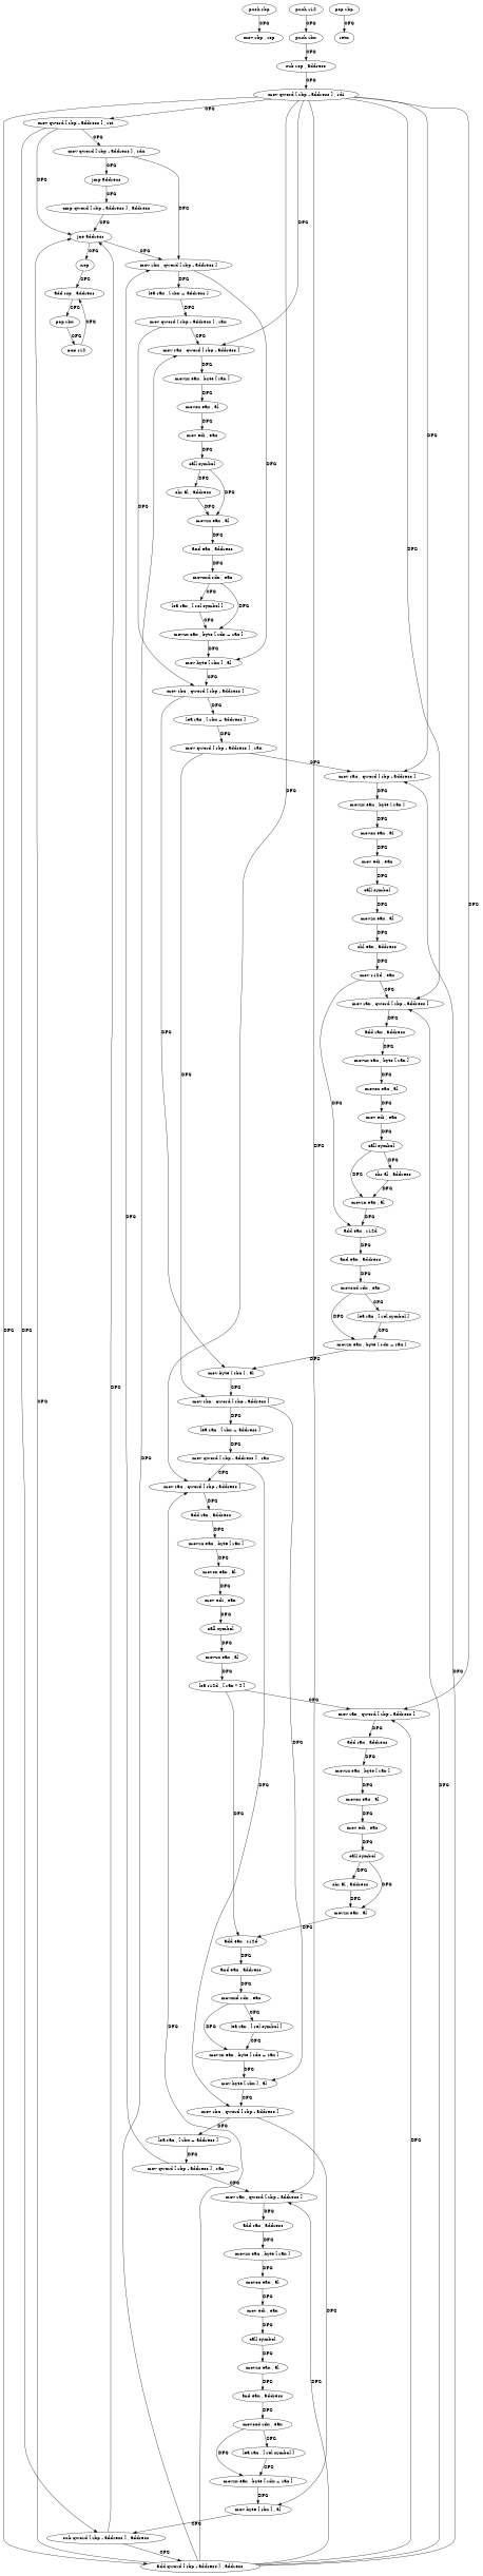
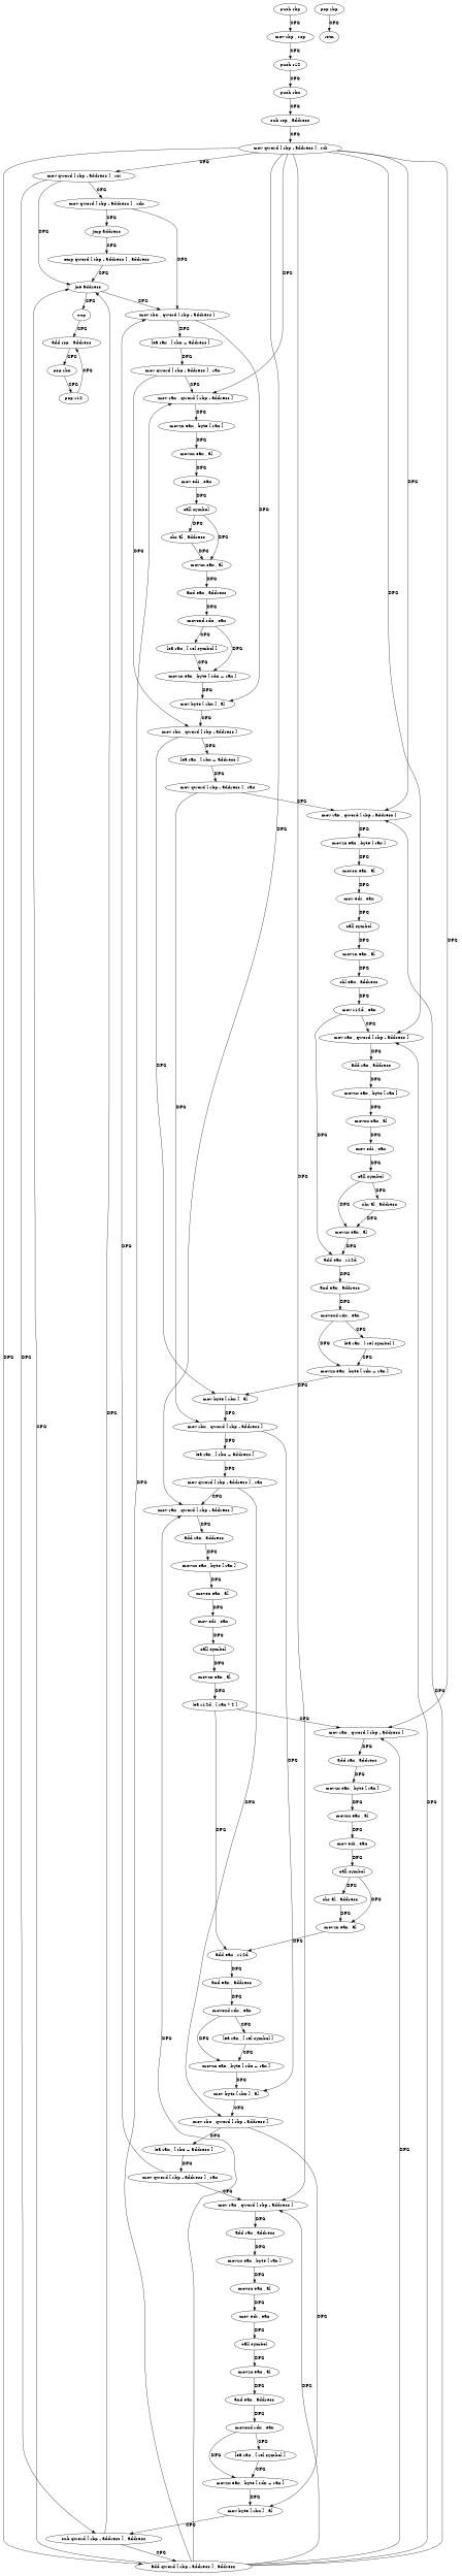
  digraph {
    n1 [label="push rbp"]
    n2 [label="mov rbp , rsp"]
    n3 [label="push r12"]
    n4 [label="push rbx"]
    n5 [label="sub rsp , address"]
    n6 [label="mov qword [ rbp - address ] , rdi"]
    n7 [label="mov qword [ rbp - address ] , rsi"]
    n8 [label="mov rax , qword [ rbp - address ]"]
    n9 [label="mov rax , qword [ rbp - address ]"]
    n10 [label="mov rax , qword [ rbp - address ]"]
    n11 [label="mov rax , qword [ rbp - address ]"]
    n12 [label="mov rax , qword [ rbp - address ]"]
    n13 [label="mov rax , qword [ rbp - address ]"]
    n14 [label="add qword [ rbp - address ] , address"]
    n15 [label="mov qword [ rbp - address ] , rdx"]
    n16 [label="jne address"]
    n17 [label="sub qword [ rbp - address ] , address"]
    n18 [label="movzx eax , byte [ rax ]"]
    n19 [label="movzx eax , byte [ rax ]"]
    n20 [label="add rax , address"]
    n21 [label="add rax , address"]
    n22 [label="add rax , address"]
    n23 [label="add rax , address"]
    n24 [label="jmp address"]
    n25 [label="mov rbx , qword [ rbp - address ]"]
    n26 [label=nop]
    n27 [label="cmp qword [ rbp - address ] , address"]
    n28 [label="lea rax , [ rbx + address ]"]
    n29 [label="mov byte [ rbx ] , al"]
    n30 [label="add rsp , address"]
    n31 [label="mov qword [ rbp - address ] , rax"]
    n32 [label="mov rbx , qword [ rbp - address ]"]
    n33 [label="pop rbx"]
    n34 [label="lea rax , [ rbx + address ]"]
    n35 [label="mov byte [ rbx ] , al"]
    n36 [label="movsx eax , al"]
    n37 [label="mov edi , eax"]
    n38 [label="call symbol"]
    n39 [label="shr al , address"]
    n40 [label="movzx eax , al"]
    n41 [label="and eax , address"]
    n42 [label="movsxd rdx , eax"]
    n43 [label="lea rax , [ rel symbol ]"]
    n44 [label="movzx eax , byte [ rdx + rax ]"]
    n45 [label="mov qword [ rbp - address ] , rax"]
    n46 [label="mov rbx , qword [ rbp - address ]"]
    n47 [label="lea rax , [ rbx + address ]"]
    n48 [label="mov byte [ rbx ] , al"]
    n49 [label="movsx eax , al"]
    n50 [label="mov edi , eax"]
    n51 [label="call symbol"]
    n52 [label="movzx eax , al"]
    n53 [label="shl eax , address"]
    n54 [label="mov r12d , eax"]
    n55 [label="add eax , r12d"]
    n56 [label="and eax , address"]
    n57 [label="movzx eax , byte [ rax ]"]
    n58 [label="movsx eax , al"]
    n59 [label="mov edi , eax"]
    n60 [label="call symbol"]
    n61 [label="shr al , address"]
    n62 [label="movzx eax , al"]
    n63 [label="movsxd rdx , eax"]
    n64 [label="lea rax , [ rel symbol ]"]
    n65 [label="movzx eax , byte [ rdx + rax ]"]
    n66 [label="mov qword [ rbp - address ] , rax"]
    n67 [label="mov rbx , qword [ rbp - address ]"]
    n68 [label="lea rax , [ rbx + address ]"]
    n69 [label="mov byte [ rbx ] , al"]
    n70 [label="movzx eax , byte [ rax ]"]
    n71 [label="movsx eax , al"]
    n72 [label="mov edi , eax"]
    n73 [label="call symbol"]
    n74 [label="movzx eax , al"]
    n75 [label="lea r12d , [ rax * 4 ]"]
    n76 [label="add eax , r12d"]
    n77 [label="and eax , address"]
    n78 [label="movzx eax , byte [ rax ]"]
    n79 [label="movsx eax , al"]
    n80 [label="mov edi , eax"]
    n81 [label="call symbol"]
    n82 [label="shr al , address"]
    n83 [label="movzx eax , al"]
    n84 [label="movsxd rdx , eax"]
    n85 [label="lea rax , [ rel symbol ]"]
    n86 [label="movzx eax , byte [ rdx + rax ]"]
    n87 [label="mov qword [ rbp - address ] , rax"]
    n88 [label="movzx eax , byte [ rax ]"]
    n89 [label="movsx eax , al"]
    n90 [label="mov edi , eax"]
    n91 [label="call symbol"]
    n92 [label="movzx eax , al"]
    n93 [label="and eax , address"]
    n94 [label="movsxd rdx , eax"]
    n95 [label="lea rax , [ rel symbol ]"]
    n96 [label="movzx eax , byte [ rdx + rax ]"]
    n97 [label="pop r12"]
    n98 [label="pop rbp"]
    n99 [label=retn]
    n1 -> n2 [label=CFG]
+   n2 -> n3 [label=CFG]
    n3 -> n4 [label=CFG]
    n4 -> n5 [label=CFG]
    n5 -> n6 [label=CFG]
    n6 -> n7 [label=CFG]
    n6 -> n8 [label=DFG]
    n6 -> n9 [label=DFG]
    n6 -> n10 [label=DFG]
    n6 -> n11 [label=DFG]
    n6 -> n12 [label=DFG]
    n6 -> n13 [label=DFG]
    n6 -> n14 [label=DFG]
    n7 -> n15 [label=CFG]
    n7 -> n16 [label=DFG]
    n7 -> n17 [label=DFG]
    n8 -> n18 [label=DFG]
    n9 -> n19 [label=DFG]
    n10 -> n20 [label=DFG]
    n11 -> n21 [label=DFG]
    n12 -> n22 [label=DFG]
    n13 -> n23 [label=DFG]
    n14 -> n8 [label=DFG]
    n14 -> n9 [label=DFG]
    n14 -> n10 [label=DFG]
    n14 -> n11 [label=DFG]
    n14 -> n12 [label=DFG]
    n14 -> n13 [label=DFG]
    n14 -> n16 [label=CFG]
    n15 -> n24 [label=CFG]
    n15 -> n25 [label=DFG]
    n16 -> n25 [label=CFG]
    n16 -> n26 [label=CFG]
    n17 -> n14 [label=CFG]
    n17 -> n16 [label=DFG]
    n18 -> n36 [label=DFG]
    n19 -> n49 [label=DFG]
    n20 -> n57 [label=DFG]
    n21 -> n70 [label=DFG]
    n22 -> n78 [label=DFG]
    n23 -> n88 [label=DFG]
    n24 -> n27 [label=CFG]
    n25 -> n28 [label=DFG]
    n25 -> n29 [label=DFG]
    n26 -> n30 [label=CFG]
    n27 -> n16 [label=CFG]
    n28 -> n31 [label=DFG]
    n29 -> n32 [label=CFG]
    n30 -> n33 [label=CFG]
    n31 -> n8 [label=CFG]
    n31 -> n32 [label=DFG]
    n32 -> n34 [label=DFG]
    n32 -> n35 [label=DFG]
    n33 -> n97 [label=CFG]
    n34 -> n45 [label=DFG]
    n35 -> n46 [label=CFG]
    n36 -> n37 [label=DFG]
    n37 -> n38 [label=DFG]
    n38 -> n39 [label=DFG]
    n38 -> n40 [label=DFG]
    n39 -> n40 [label=DFG]
    n40 -> n41 [label=DFG]
    n41 -> n42 [label=DFG]
    n42 -> n43 [label=CFG]
    n42 -> n44 [label=DFG]
    n43 -> n44 [label=CFG]
    n44 -> n29 [label=DFG]
    n45 -> n9 [label=CFG]
    n45 -> n46 [label=DFG]
    n46 -> n47 [label=DFG]
    n46 -> n48 [label=DFG]
    n47 -> n66 [label=DFG]
    n48 -> n67 [label=CFG]
    n49 -> n50 [label=DFG]
    n50 -> n51 [label=DFG]
    n51 -> n52 [label=DFG]
    n52 -> n53 [label=DFG]
    n53 -> n54 [label=DFG]
    n54 -> n10 [label=CFG]
    n54 -> n55 [label=DFG]
    n55 -> n56 [label=DFG]
    n56 -> n63 [label=DFG]
    n57 -> n58 [label=DFG]
    n58 -> n59 [label=DFG]
    n59 -> n60 [label=DFG]
    n60 -> n61 [label=DFG]
    n60 -> n62 [label=DFG]
    n61 -> n62 [label=DFG]
    n62 -> n55 [label=DFG]
    n63 -> n64 [label=CFG]
    n63 -> n65 [label=DFG]
    n64 -> n65 [label=CFG]
    n65 -> n35 [label=DFG]
    n66 -> n11 [label=CFG]
    n66 -> n67 [label=DFG]
    n67 -> n68 [label=DFG]
    n67 -> n69 [label=DFG]
    n68 -> n87 [label=DFG]
    n69 -> n17 [label=CFG]
    n70 -> n71 [label=DFG]
    n71 -> n72 [label=DFG]
    n72 -> n73 [label=DFG]
    n73 -> n74 [label=DFG]
    n74 -> n75 [label=DFG]
    n75 -> n12 [label=CFG]
    n75 -> n76 [label=DFG]
    n76 -> n77 [label=DFG]
    n77 -> n84 [label=DFG]
    n78 -> n79 [label=DFG]
    n79 -> n80 [label=DFG]
    n80 -> n81 [label=DFG]
    n81 -> n82 [label=DFG]
    n81 -> n83 [label=DFG]
    n82 -> n83 [label=DFG]
    n83 -> n76 [label=DFG]
    n84 -> n85 [label=CFG]
    n84 -> n86 [label=DFG]
    n85 -> n86 [label=CFG]
    n86 -> n48 [label=DFG]
    n87 -> n13 [label=CFG]
    n87 -> n25 [label=DFG]
    n88 -> n89 [label=DFG]
    n89 -> n90 [label=DFG]
    n90 -> n91 [label=DFG]
    n91 -> n92 [label=DFG]
    n92 -> n93 [label=DFG]
    n93 -> n94 [label=DFG]
    n94 -> n95 [label=CFG]
    n94 -> n96 [label=DFG]
    n95 -> n96 [label=CFG]
    n96 -> n69 [label=DFG]
    n97 -> n30 [label=CFG]
    n98 -> n99 [label=CFG]
  }
